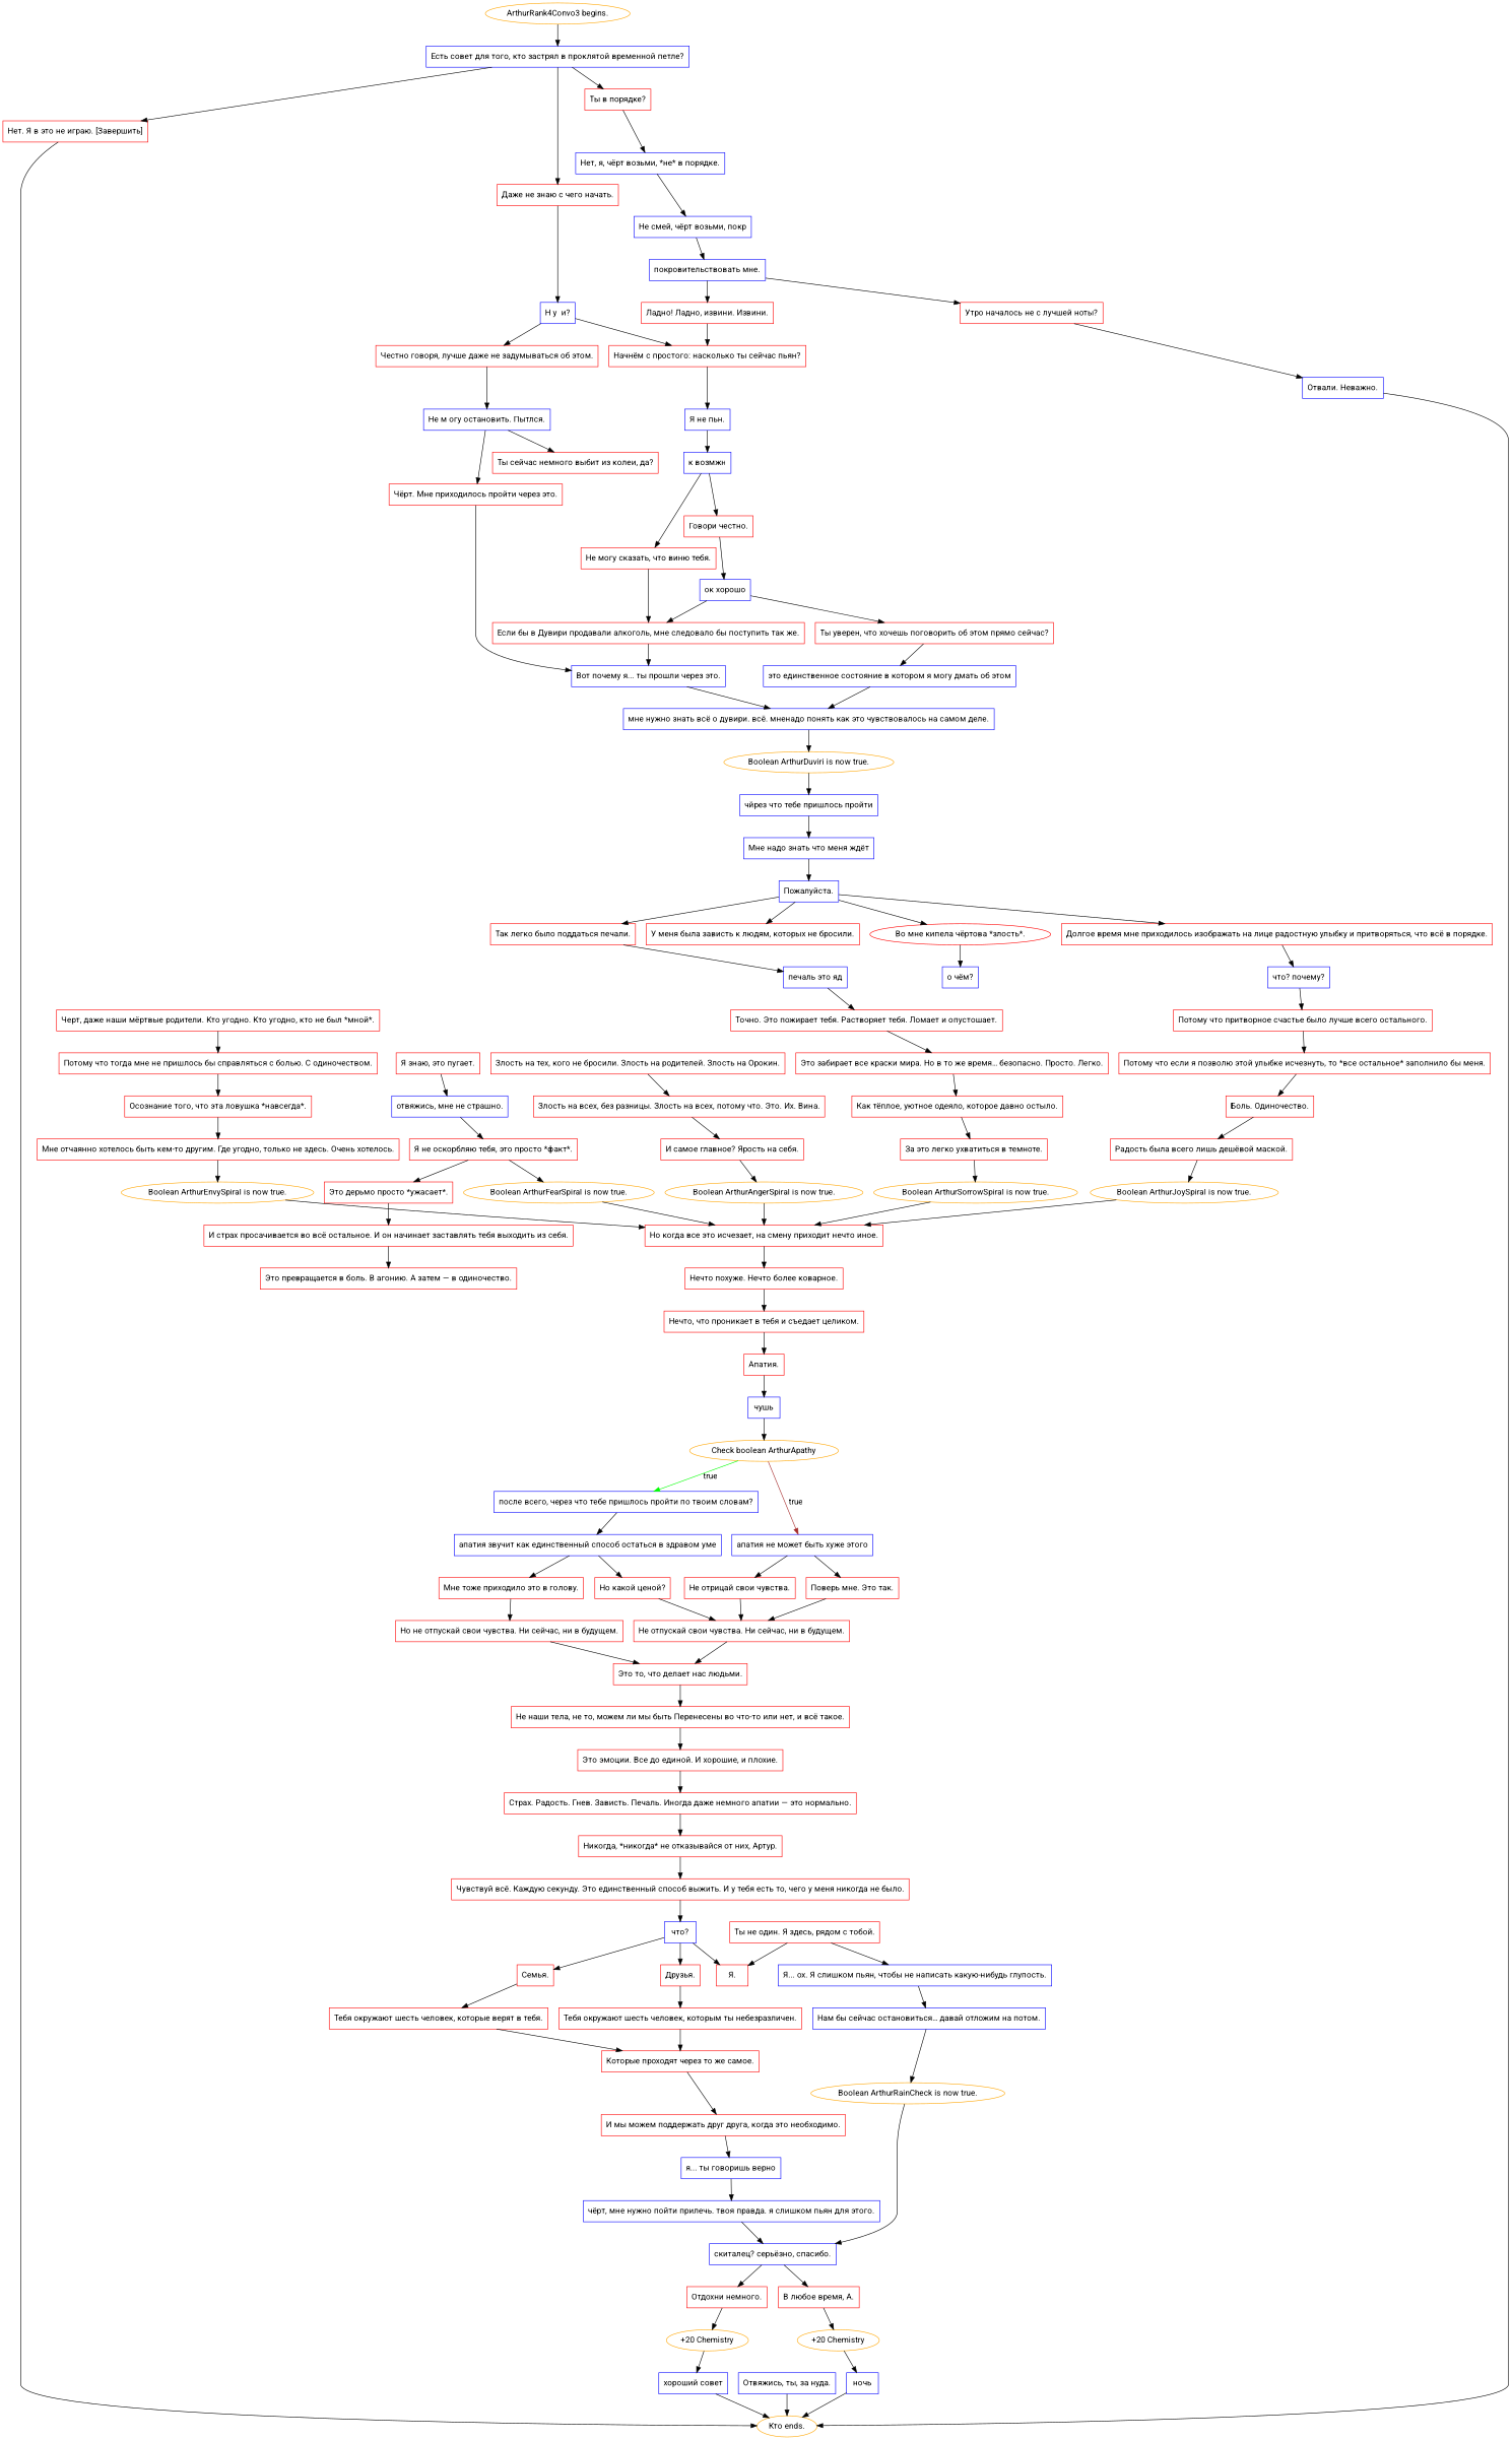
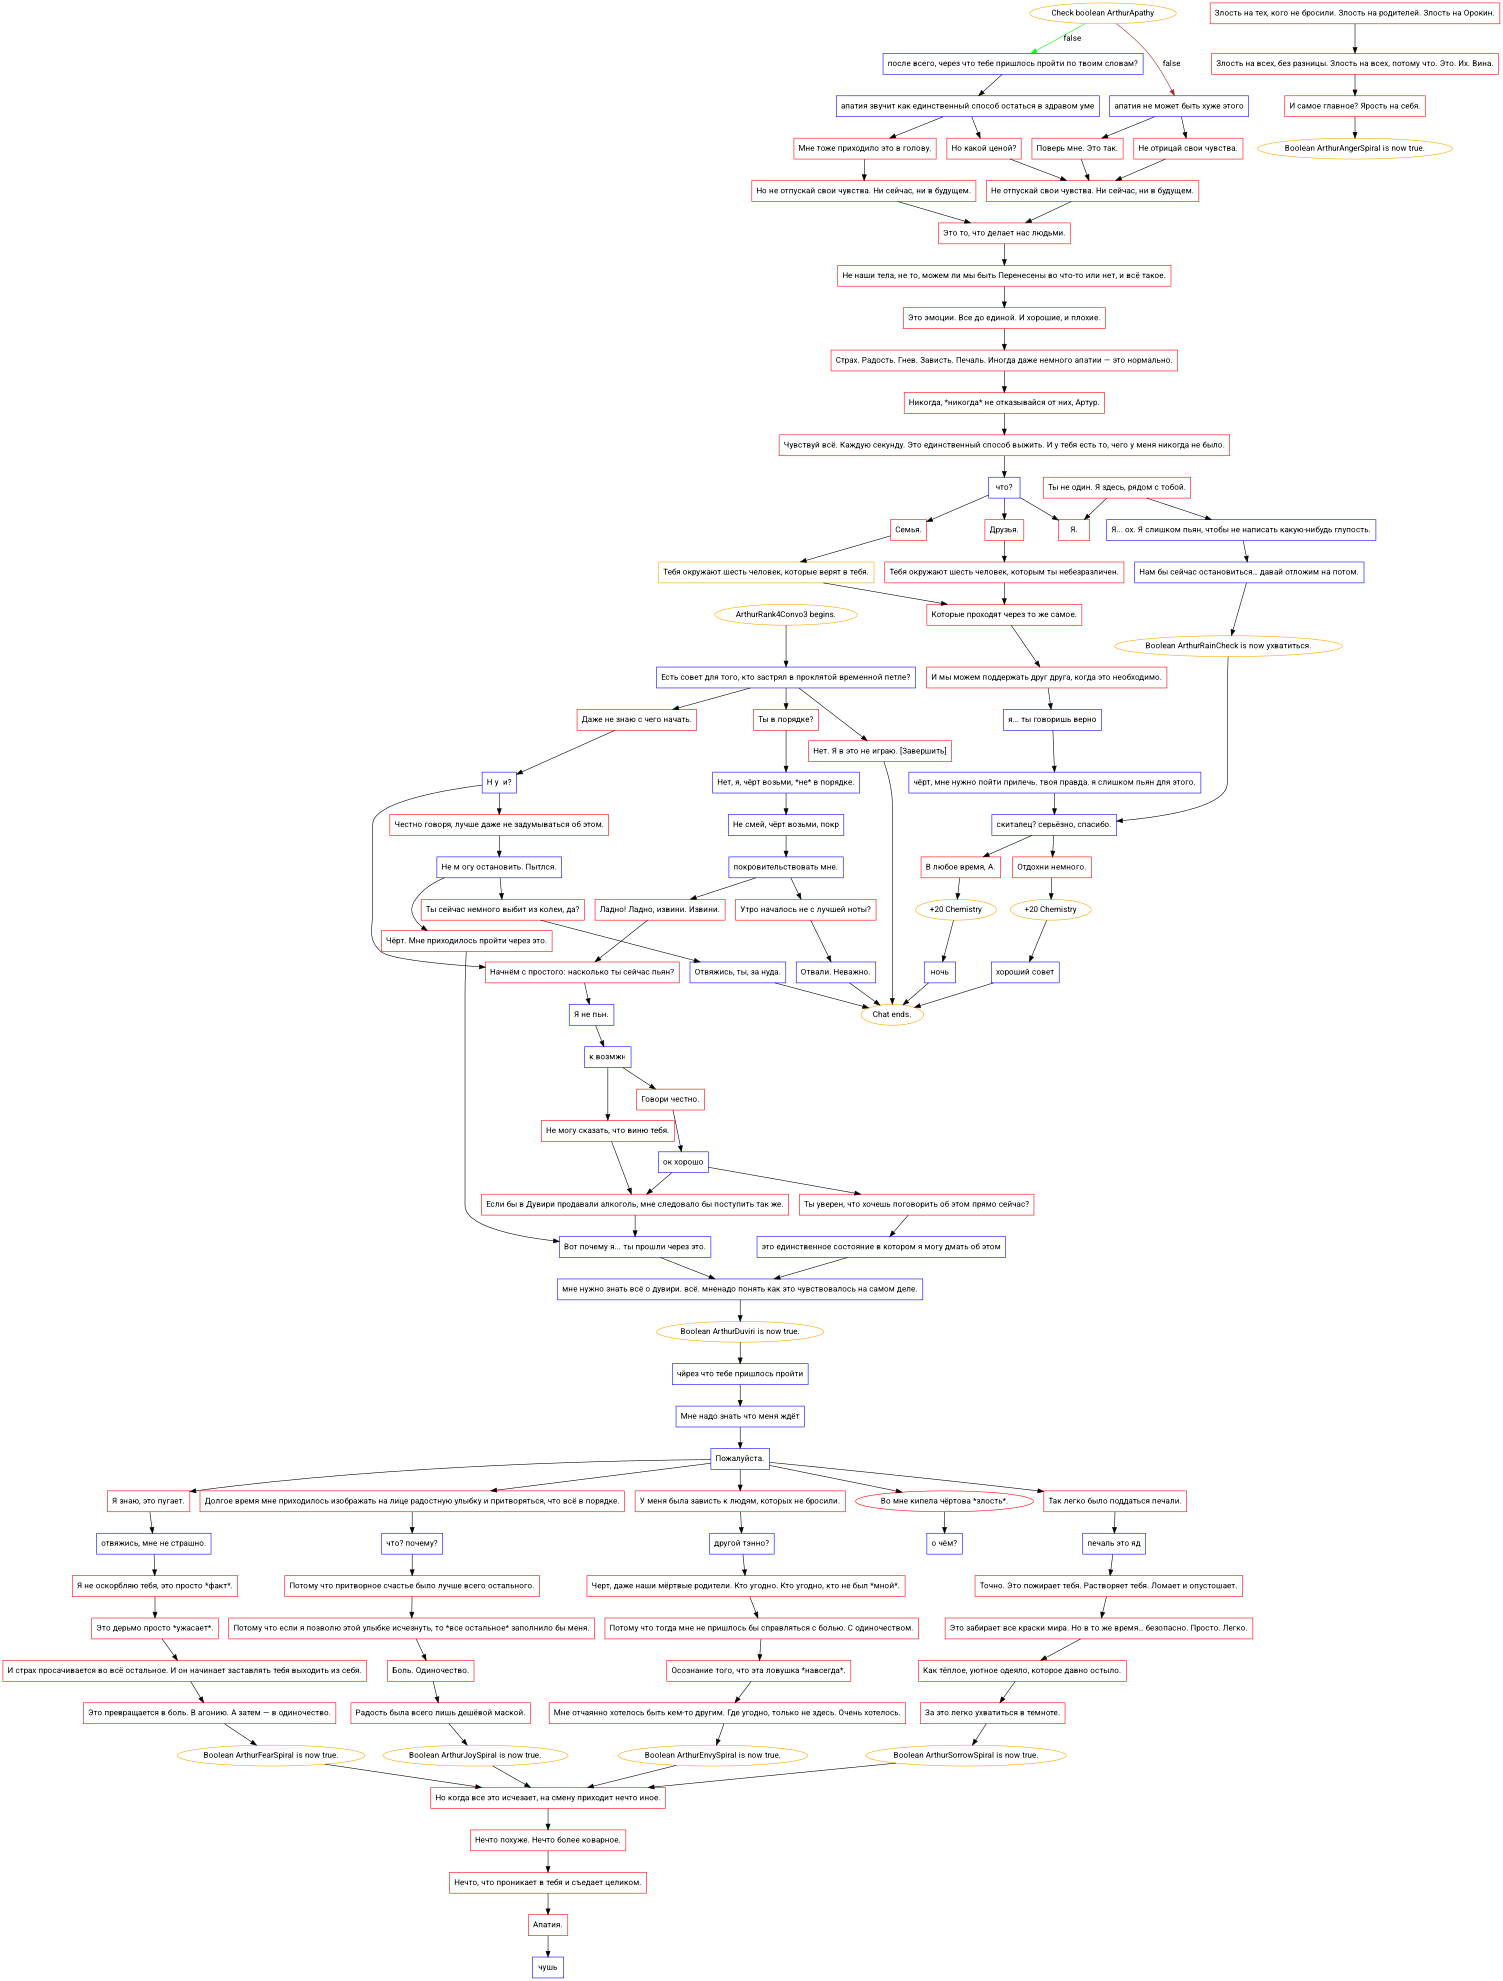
  digraph {
    fontname=Roboto
    node [color=red fontname=Roboto shape=box]
    edge [fontname=Roboto]
    "ArthurRank4Convo3 begins." [color=orange shape=""]
    n2 [color=blue label="Есть совет для того, кто застрял в проклятой временной петле?"]
    n3 [label="Ты в порядке?"]
    n4 [label="Даже не знаю с чего начать."]
    n5 [label="Нет. Я в это не играю. [Завершить]"]
    n6 [color=blue label="Нет, я, чёрт возьми, *не* в порядке."]
    n7 [color=blue label="Н у  и?"]
-   "Chat ends." [color=orange label="Кто ends." shape=""]
+   "Chat ends." [color=orange shape=""]
    n9 [color=blue label="Не смей, чёрт возьми, покр"]
    n10 [label="Начнём с простого: насколько ты сейчас пьян?"]
    n11 [label="Честно говоря, лучше даже не задумываться об этом."]
    n12 [color=blue label="покровительствовать мне."]
    n13 [color=blue label="Я не пьн."]
    n14 [color=blue label="Не м огу остановить. Пытлся."]
    n15 [label="Утро началось не с лучшей ноты?"]
    n16 [label="Ладно! Ладно, извини. Извини."]
    n17 [color=blue label="к возмжн"]
    n18 [label="Чёрт. Мне приходилось пройти через это."]
    n19 [label="Ты сейчас немного выбит из колеи, да?"]
    n20 [color=blue label="Отвали. Неважно."]
    n21 [label="Говори честно."]
    n22 [label="Не могу сказать, что виню тебя."]
    n23 [color=blue label="Вот почему я... ты прошли через это."]
    n24 [color=blue label="Отвяжись, ты, за нуда."]
    n25 [color=blue label="ок хорошо"]
    n26 [label="Если бы в Дувири продавали алкоголь, мне следовало бы поступить так же."]
    n27 [color=blue label="мне нужно знать всё о дувири. всё. мненадо понять как это чувствовалось на самом деле."]
    n28 [label="Ты уверен, что хочешь поговорить об этом прямо сейчас?"]
    n29 [color=orange label="Boolean ArthurDuviri is now true." shape=""]
    n30 [color=blue label="это единственное состояние в котором я могу дмать об этом"]
    n31 [color=blue label="чйрез что тебе пришлось пройти"]
    n32 [color=blue label="Мне надо знать что меня ждёт"]
    n33 [color=blue label="Пожалуйста."]
    n34 [label="Я знаю, это пугает."]
    n35 [label="Долгое время мне приходилось изображать на лице радостную улыбку и притворяться, что всё в порядке."]
    n36 [label="У меня была зависть к людям, которых не бросили."]
    n37 [label="Во мне кипела чёртова *злость*." shape=ellipse]
    n38 [label="Так легко было поддаться печали."]
    n39 [color=blue label="отвяжись, мне не страшно."]
    n40 [color=blue label="что? почему?"]
+   n41 [color=blue label="другой тэнно?"]
    n42 [color=blue label="о чём?"]
    n43 [color=blue label="печаль это яд"]
    n44 [label="Я не оскорбляю тебя, это просто *факт*."]
    n45 [label="Потому что притворное счастье было лучше всего остального."]
    n46 [label="Черт, даже наши мёртвые родители. Кто угодно. Кто угодно, кто не был *мной*."]
    n47 [label="Точно. Это пожирает тебя. Растворяет тебя. Ломает и опустошает."]
    n48 [label="Это дерьмо просто *ужасает*."]
    n49 [label="Потому что если я позволю этой улыбке исчезнуть, то *все остальное* заполнило бы меня."]
    n50 [label="Потому что тогда мне не пришлось бы справляться с болью. С одиночеством."]
    n51 [label="Это забирает все краски мира. Но в то же время… безопасно. Просто. Легко."]
    n52 [label="И страх просачивается во всё остальное. И он начинает заставлять тебя выходить из себя."]
    n53 [label="Боль. Одиночество."]
    n54 [label="Осознание того, что эта ловушка *навсегда*."]
    n55 [label="Злость на тех, кого не бросили. Злость на родителей. Злость на Орокин."]
    n56 [label="Злость на всех, без разницы. Злость на всех, потому что. Это. Их. Вина."]
    n57 [label="Как тёплое, уютное одеяло, которое давно остыло."]
    n58 [label="Это превращается в боль. В агонию. А затем — в одиночество."]
    n59 [label="Радость была всего лишь дешёвой маской."]
    n60 [label="Мне отчаянно хотелось быть кем-то другим. Где угодно, только не здесь. Очень хотелось."]
    n61 [label="И самое главное? Ярость на себя."]
    n62 [label="За это легко ухватиться в темноте."]
    n63 [color=orange label="Boolean ArthurFearSpiral is now true." shape=""]
    n64 [color=orange label="Boolean ArthurJoySpiral is now true." shape=""]
    n65 [color=orange label="Boolean ArthurEnvySpiral is now true." shape=""]
    n66 [color=orange label="Boolean ArthurAngerSpiral is now true." shape=""]
    n67 [color=orange label="Boolean ArthurSorrowSpiral is now true." shape=""]
    n68 [label="Но когда все это исчезает, на смену приходит нечто иное."]
    n69 [label="Нечто похуже. Нечто более коварное."]
    n70 [label="Нечто, что проникает в тебя и съедает целиком."]
    n71 [label="Апатия."]
    n72 [color=blue label="чушь"]
    n73 [color=orange label="Check boolean ArthurApathy" shape=""]
    n74 [color=blue label="после всего, через что тебе пришлось пройти по твоим словам?"]
    n75 [color=blue label="апатия не может быть хуже этого"]
    n76 [color=blue label="апатия звучит как единственный способ остаться в здравом уме"]
    n77 [label="Поверь мне. Это так."]
    n78 [label="Не отрицай свои чувства."]
    n79 [label="Мне тоже приходило это в голову."]
    n80 [label="Но какой ценой?"]
    n81 [label="Не отпускай свои чувства. Ни сейчас, ни в будущем."]
    n82 [label="Но не отпускай свои чувства. Ни сейчас, ни в будущем."]
    n83 [label="Это то, что делает нас людьми."]
    n84 [label="Не наши тела, не то, можем ли мы быть Перенесены во что-то или нет, и всё такое."]
    n85 [label="Это эмоции. Все до единой. И хорошие, и плохие."]
    n86 [label="Страх. Радость. Гнев. Зависть. Печаль. Иногда даже немного апатии — это нормально."]
    n87 [label="Никогда, *никогда* не отказывайся от них, Артур."]
    n88 [label="Чувствуй всё. Каждую секунду. Это единственный способ выжить. И у тебя есть то, чего у меня никогда не было."]
    n89 [color=blue label="что?"]
    n90 [label="Друзья."]
    n91 [label="Семья."]
    n92 [label="Я."]
    n93 [label="Тебя окружают шесть человек, которым ты небезразличен."]
-   n94 [label="Тебя окружают шесть человек, которые верят в тебя."]
+   n94 [color=orange label="Тебя окружают шесть человек, которые верят в тебя."]
    n95 [label="Которые проходят через то же самое."]
    n96 [label="Ты не один. Я здесь, рядом с тобой."]
    n97 [color=blue label="Я... ох. Я слишком пьян, чтобы не написать какую-нибудь глупость."]
    n98 [label="И мы можем поддержать друг друга, когда это необходимо."]
    n99 [color=blue label="Нам бы сейчас остановиться… давай отложим на потом."]
    n100 [color=blue label="я... ты говоришь верно"]
-   n101 [color=orange label="Boolean ArthurRainCheck is now true." shape=""]
+   n101 [color=orange label="Boolean ArthurRainCheck is now ухватиться." shape=""]
    n102 [color=blue label="чёрт, мне нужно пойти прилечь. твоя правда. я слишком пьян для этого."]
    n103 [color=blue label="скиталец? серьёзно, спасибо."]
    n104 [label="В любое время, А."]
    n105 [label="Отдохни немного."]
    n106 [color=orange label="+20 Chemistry" shape=""]
    n107 [color=orange label="+20 Chemistry" shape=""]
    n108 [color=blue label="ночь"]
    n109 [color=blue label="хороший совет"]
    "ArthurRank4Convo3 begins." -> n2
    n2 -> n3
    n2 -> n4
    n2 -> n5
    n3 -> n6
    n4 -> n7
    n5 -> "Chat ends."
    n6 -> n9
    n7 -> n10
    n7 -> n11
    n9 -> n12
    n10 -> n13
    n11 -> n14
    n12 -> n15
    n12 -> n16
    n13 -> n17
    n14 -> n18
    n14 -> n19
    n15 -> n20
    n16 -> n10
    n17 -> n21
    n17 -> n22
    n18 -> n23
+   n19 -> n24
    n20 -> "Chat ends."
    n21 -> n25
    n22 -> n26
    n23 -> n27
    n24 -> "Chat ends."
    n25 -> n26
    n25 -> n28
    n26 -> n23
    n27 -> n29
    n28 -> n30
    n29 -> n31
    n30 -> n27
    n31 -> n32
    n32 -> n33
+   n33 -> n34
    n33 -> n35
    n33 -> n36
    n33 -> n37
    n33 -> n38
    n34 -> n39
    n35 -> n40
+   n36 -> n41
    n37 -> n42
    n38 -> n43
    n39 -> n44
    n40 -> n45
+   n41 -> n46
    n43 -> n47
    n44 -> n48
    n45 -> n49
    n46 -> n50
    n47 -> n51
    n48 -> n52
    n49 -> n53
    n50 -> n54
    n51 -> n57
    n52 -> n58
    n53 -> n59
    n54 -> n60
    n55 -> n56
    n56 -> n61
    n57 -> n62
-   n44 -> n63
+   n58 -> n63
    n59 -> n64
    n60 -> n65
    n61 -> n66
    n62 -> n67
    n63 -> n68
    n64 -> n68
    n65 -> n68
-   n66 -> n68
    n67 -> n68
    n68 -> n69
    n69 -> n70
    n70 -> n71
    n71 -> n72
-   n72 -> n73
-   n73 -> n74 [color=green label=true]
-   n73 -> n75 [color=brown label=true]
+   n73 -> n74 [color=green label=false]
+   n73 -> n75 [color=brown label=false]
    n74 -> n76
    n75 -> n77
    n75 -> n78
    n76 -> n79
    n76 -> n80
    n77 -> n81
    n78 -> n81
    n79 -> n82
    n80 -> n81
    n81 -> n83
    n82 -> n83
    n83 -> n84
    n84 -> n85
    n85 -> n86
    n86 -> n87
    n87 -> n88
    n88 -> n89
    n89 -> n90
    n89 -> n91
    n89 -> n92
    n90 -> n93
    n91 -> n94
    n93 -> n95
    n94 -> n95
    n95 -> n98
    n96 -> n92
    n96 -> n97
    n97 -> n99
    n98 -> n100
    n99 -> n101
    n100 -> n102
    n101 -> n103
    n102 -> n103
    n103 -> n104
    n103 -> n105
    n104 -> n106
    n105 -> n107
    n106 -> n108
    n107 -> n109
    n108 -> "Chat ends."
    n109 -> "Chat ends."
  }
